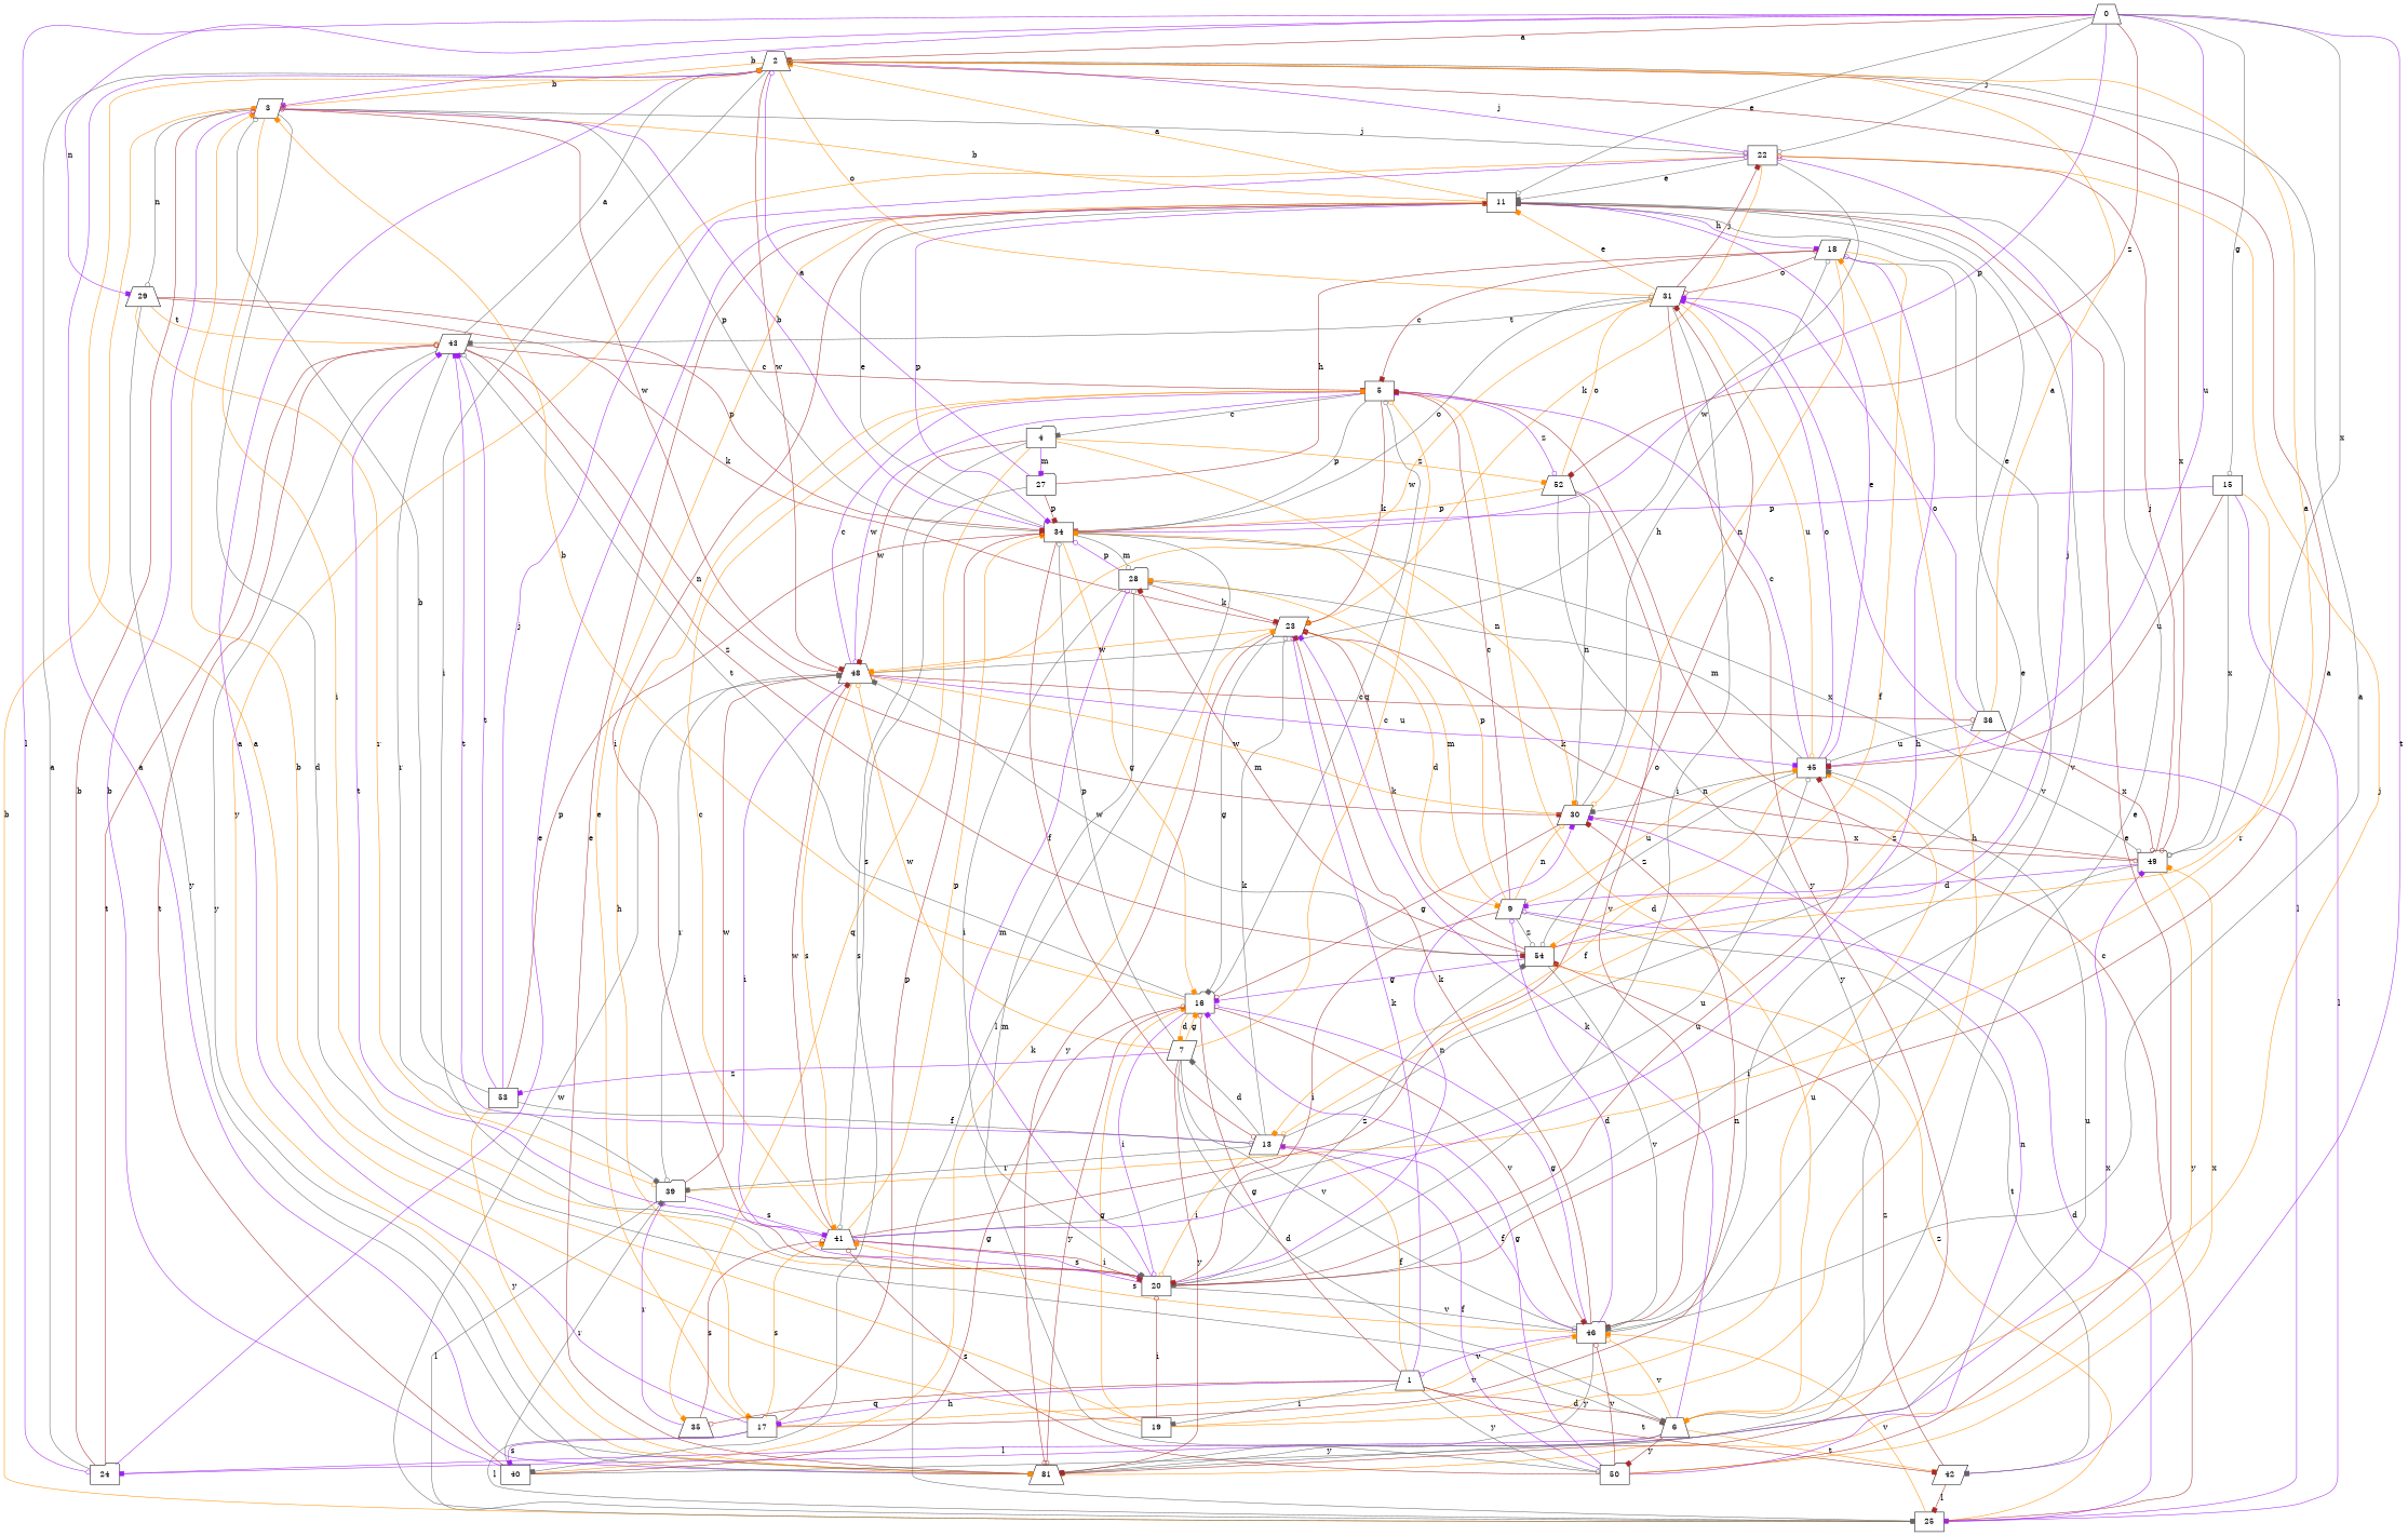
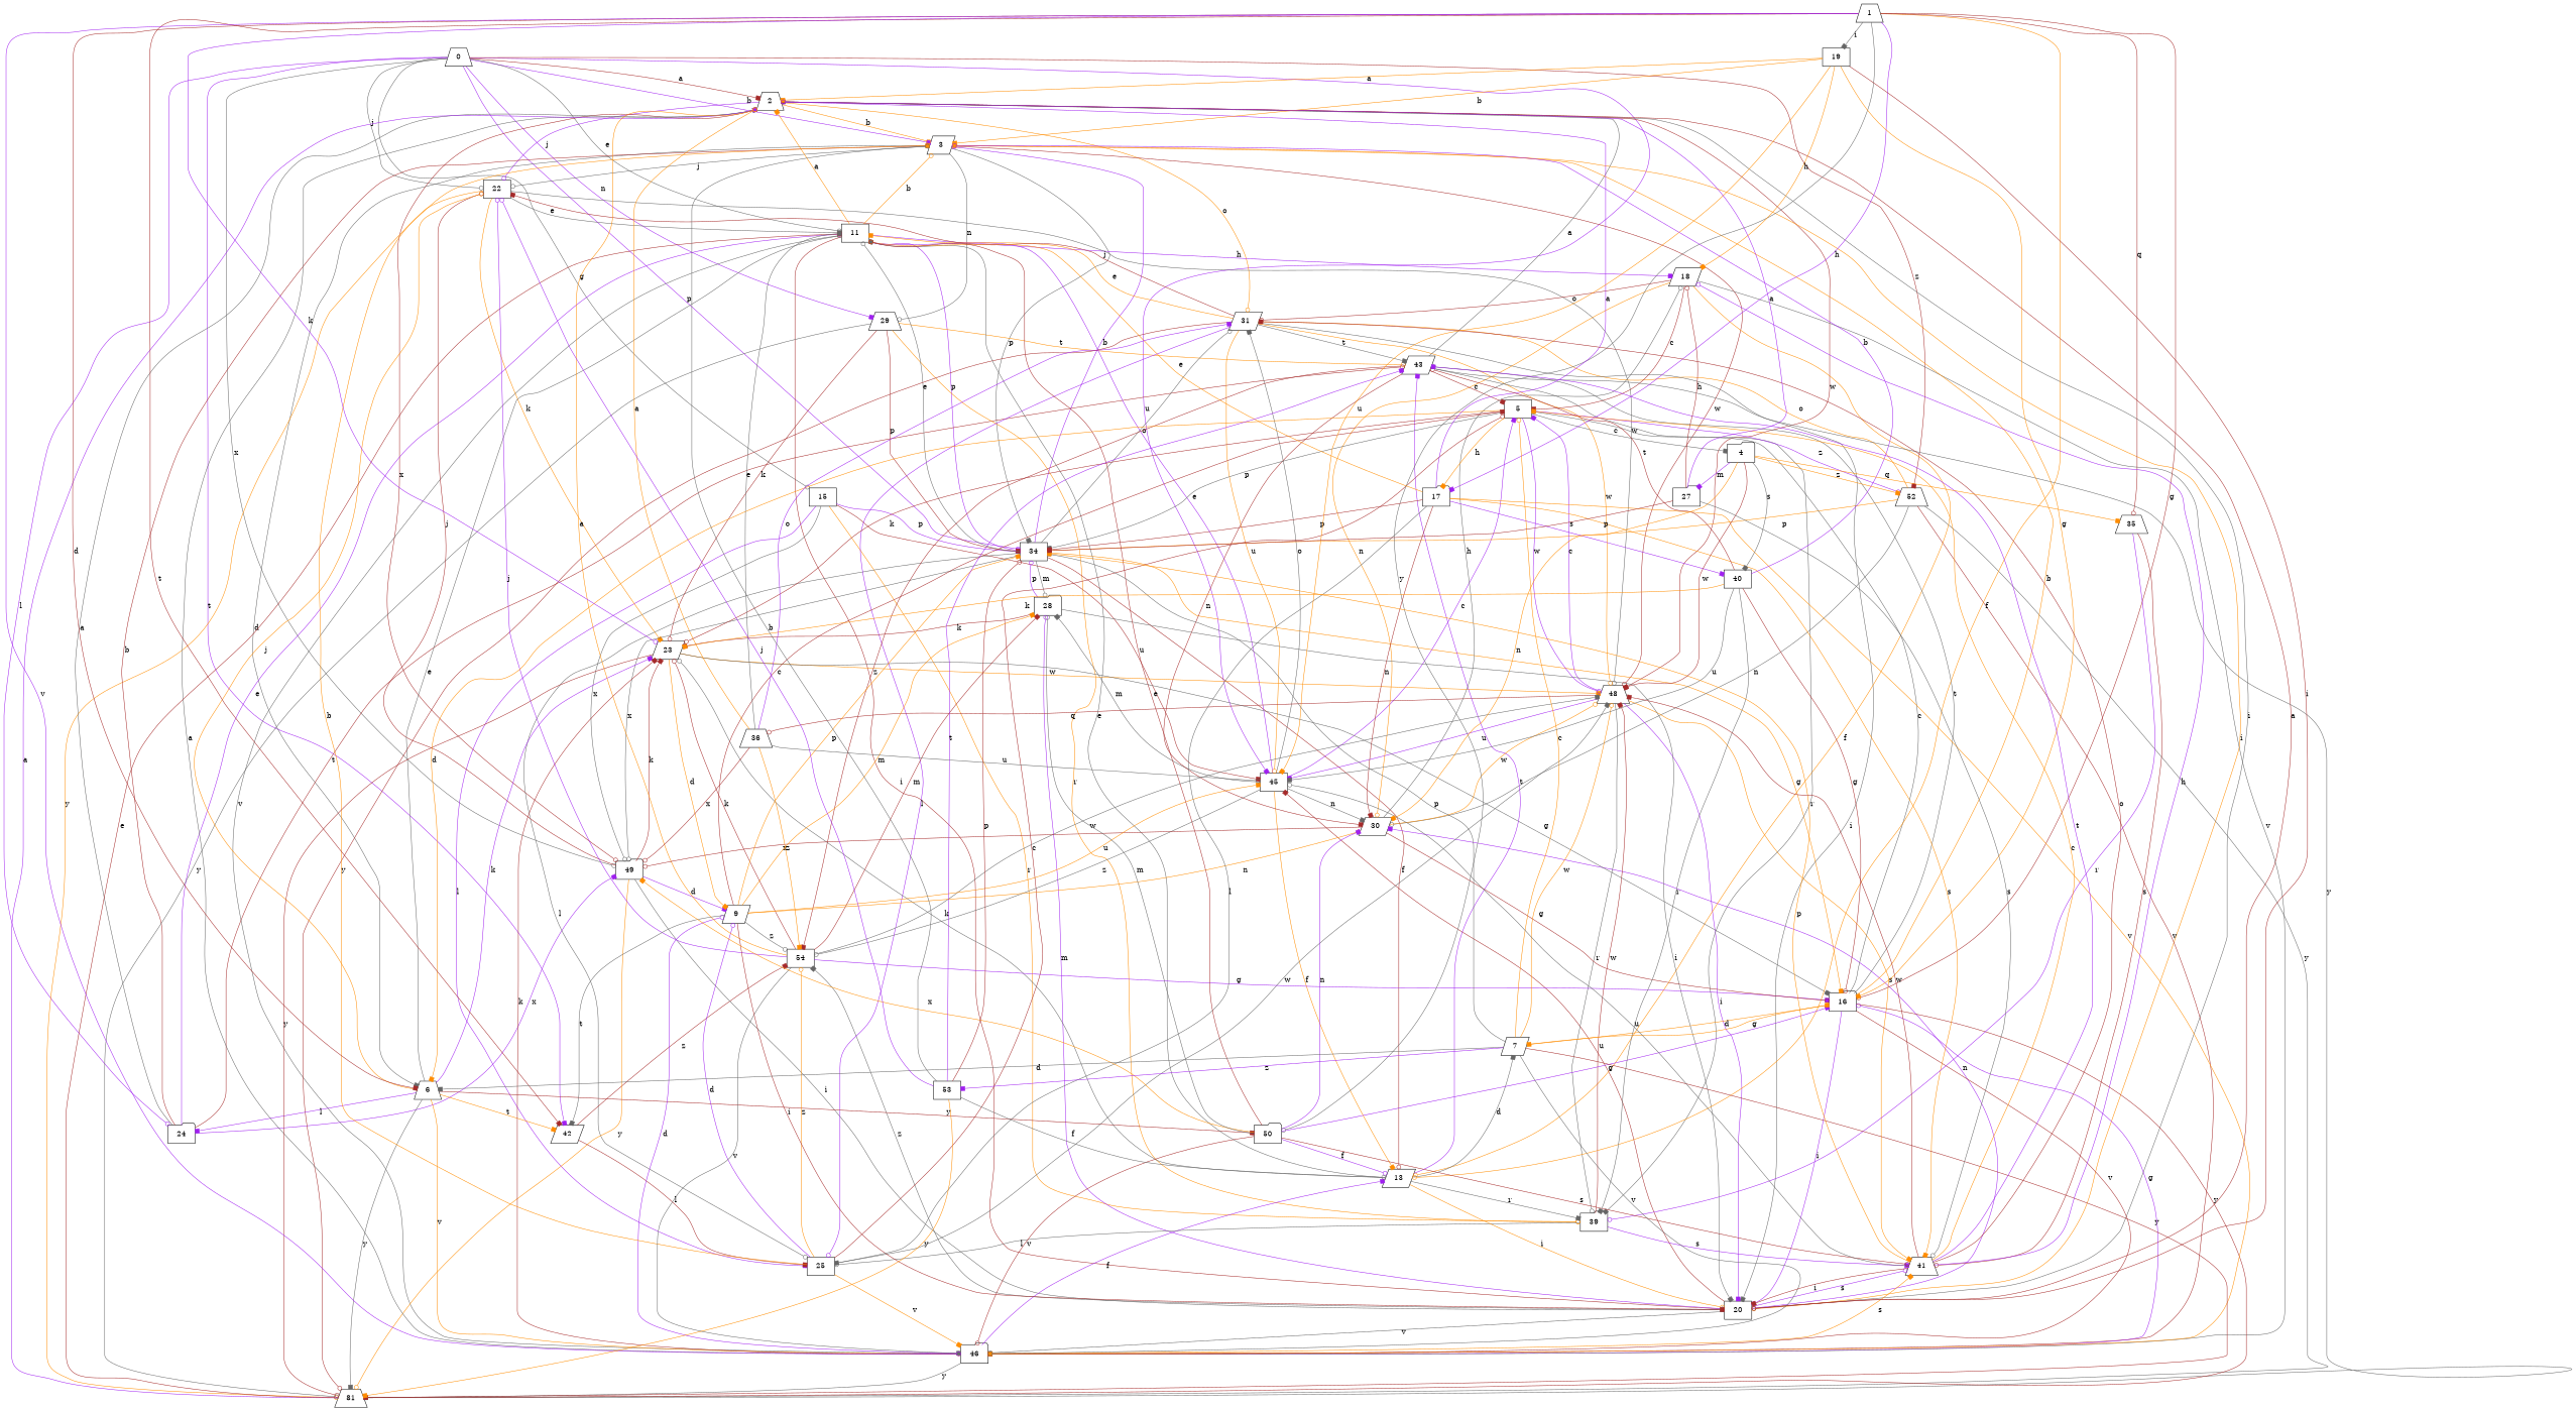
  strict digraph {
    node [shape=box]
    edge [arrowhead=box color=gray40]
    0 [shape=trapezium]
    2 [shape=trapezium]
    3 [shape=parallelogram]
    11
    15
    22
    24 [shape=folder]
    29 [shape=trapezium]
    34
    42 [shape=parallelogram]
    45
    49 [shape=folder]
    52 [shape=trapezium]
    20
    31 [shape=parallelogram]
    48 [shape=trapezium]
    6 [shape=trapezium]
    46 [shape=folder]
    18 [shape=parallelogram]
    39 [shape=folder]
    25
    23 [shape=parallelogram]
    n23 [label=81 shape=trapezium]
    43 [shape=parallelogram]
    13 [shape=parallelogram]
    16 [shape=folder]
    28 [shape=folder]
    54
    30 [shape=parallelogram]
    5
    9 [shape=parallelogram]
    1 [shape=trapezium]
    17 [shape=folder]
    19
    35 [shape=trapezium]
    50 [shape=folder]
    7 [shape=parallelogram]
    40
    41 [shape=trapezium]
    36 [shape=trapezium]
    4 [shape=folder]
    27 [shape=folder]
    53
    0 -> 2 [color=brown label=a]
    0 -> 3 [color=purple label=b]
    0 -> 11 [arrowhead=odot label=e]
    0 -> 15 [arrowhead=odot label=g]
    0 -> 22 [arrowhead=odot label=j]
    0 -> 24 [arrowhead=odot color=purple label=l]
    0 -> 29 [color=purple label=n]
    0 -> 34 [arrowhead=odot color=purple label=p]
    0 -> 42 [color=purple label=t]
    0 -> 45 [color=purple label=u]
    0 -> 49 [arrowhead=odot label=x]
    0 -> 52 [color=brown label=z]
    2 -> 3 [arrowhead=odot color=darkorange label=b]
    2 -> 22 [arrowhead=odot color=purple label=j]
    2 -> 49 [arrowhead=odot color=brown label=x]
    2 -> 20 [arrowhead=odot label=i]
    2 -> 31 [arrowhead=odot color=darkorange label=o]
    2 -> 48 [color=brown label=w]
    3 -> 22 [arrowhead=odot label=j]
    3 -> 29 [arrowhead=odot label=n]
    3 -> 34 [label=p]
    3 -> 20 [arrowhead=odot color=darkorange label=i]
    3 -> 48 [arrowhead=odot color=brown label=w]
    3 -> 6 [label=d]
    11 -> 2 [color=darkorange label=a]
    11 -> 3 [arrowhead=odot color=darkorange label=b]
    11 -> 34 [color=purple label=p]
    11 -> 20 [arrowhead=odot color=brown label=i]
    11 -> 46 [arrowhead=odot label=v]
    11 -> 18 [color=purple label=h]
    15 -> 34 [color=purple label=p]
    15 -> 45 [color=brown label=u]
    15 -> 49 [arrowhead=odot label=x]
    15 -> 39 [arrowhead=odot color=darkorange label=r]
    15 -> 25 [color=purple label=l]
    22 -> 11 [label=e]
    22 -> 48 [arrowhead=odot label=w]
    22 -> 23 [color=darkorange label=k]
    22 -> n23 [arrowhead=odot color=darkorange label=y]
    24 -> 2 [label=a]
    24 -> 3 [arrowhead=odot color=brown label=b]
    24 -> 11 [arrowhead=odot color=purple label=e]
    24 -> 49 [color=purple label=x]
    24 -> 43 [arrowhead=odot color=brown label=t]
    29 -> 34 [color=brown label=p]
    29 -> 39 [arrowhead=odot color=darkorange label=r]
    29 -> 23 [arrowhead=odot color=brown label=k]
    29 -> n23 [arrowhead=odot label=y]
    29 -> 43 [arrowhead=odot color=darkorange label=t]
    34 -> 3 [arrowhead=odot color=purple label=b]
    34 -> 11 [arrowhead=odot label=e]
    34 -> 49 [arrowhead=odot label=x]
    34 -> 31 [arrowhead=odot label=o]
    34 -> 25 [arrowhead=odot label=l]
    34 -> 13 [arrowhead=odot color=brown label=f]
    34 -> 16 [color=darkorange label=g]
    34 -> 28 [arrowhead=odot label=m]
    42 -> 25 [color=brown label=l]
    42 -> 54 [color=brown label=z]
    45 -> 11 [arrowhead=odot color=purple label=e]
-   45 -> 31 [color=purple label=o]
+   45 -> 31 [label=o]
    45 -> 13 [color=darkorange label=f]
    45 -> 28 [label=m]
    45 -> 54 [arrowhead=odot label=z]
    45 -> 30 [label=n]
    45 -> 5 [color=purple label=c]
    49 -> 22 [arrowhead=odot color=brown label=j]
    49 -> 20 [label=i]
    49 -> 23 [color=brown label=k]
    49 -> n23 [arrowhead=odot color=darkorange label=y]
    49 -> 9 [color=purple label=d]
    52 -> 34 [color=darkorange label=p]
    52 -> 31 [arrowhead=odot color=darkorange label=o]
    52 -> 46 [color=brown label=v]
    52 -> n23 [arrowhead=odot label=y]
    52 -> 30 [arrowhead=odot label=n]
    20 -> 2 [color=brown label=a]
    20 -> 45 [color=brown label=u]
    20 -> 46 [arrowhead=odot label=v]
    20 -> 28 [arrowhead=odot color=purple label=m]
    20 -> 54 [label=z]
    20 -> 30 [color=purple label=n]
    20 -> 41 [arrowhead=odot color=purple label=s]
    31 -> 11 [color=darkorange label=e]
    31 -> 22 [color=brown label=j]
    31 -> 45 [arrowhead=odot color=darkorange label=u]
    31 -> 20 [label=i]
    31 -> 48 [arrowhead=odot color=darkorange label=w]
    31 -> 25 [arrowhead=odot color=purple label=l]
    31 -> n23 [arrowhead=odot color=brown label=y]
    31 -> 43 [label=t]
    48 -> 45 [color=purple label=u]
    48 -> 20 [color=purple label=i]
    48 -> 39 [arrowhead=odot label=r]
    48 -> 5 [color=purple label=c]
    48 -> 41 [color=darkorange label=s]
    48 -> 36 [arrowhead=odot color=brown label=q]
    6 -> 11 [arrowhead=odot label=e]
    6 -> 22 [arrowhead=odot color=darkorange label=j]
    6 -> 24 [color=purple label=l]
    6 -> 42 [color=darkorange label=t]
    6 -> 46 [arrowhead=odot color=darkorange label=v]
    6 -> 23 [color=purple label=k]
    6 -> n23 [label=y]
    6 -> 50 [color=brown label=y]
    46 -> 2 [label=a]
    46 -> 23 [color=brown label=k]
    46 -> n23 [arrowhead=odot label=y]
    46 -> 13 [color=purple label=f]
    46 -> 16 [arrowhead=odot color=purple label=g]
    46 -> 9 [arrowhead=odot color=purple label=d]
    46 -> 41 [color=darkorange label=s]
    18 -> 31 [arrowhead=odot color=brown label=o]
    18 -> 46 [arrowhead=odot label=v]
    18 -> 13 [arrowhead=odot color=darkorange label=f]
    18 -> 30 [arrowhead=odot color=darkorange label=n]
    18 -> 5 [color=brown label=c]
    39 -> 48 [color=brown label=w]
    39 -> 25 [arrowhead=odot label=l]
    39 -> 41 [color=purple label=s]
    25 -> 3 [color=darkorange label=b]
    25 -> 48 [label=w]
    25 -> 46 [color=darkorange label=v]
    25 -> 54 [arrowhead=odot color=darkorange label=z]
    25 -> 5 [arrowhead=odot color=brown label=c]
    25 -> 9 [arrowhead=odot color=purple label=d]
    23 -> 48 [color=darkorange label=w]
    23 -> n23 [arrowhead=odot color=brown label=y]
    23 -> 16 [label=g]
    23 -> 9 [color=darkorange label=d]
    n23 -> 2 [color=purple label=a]
    n23 -> 11 [color=brown label=e]
    43 -> 2 [arrowhead=odot label=a]
    43 -> 39 [label=r]
    43 -> n23 [label=y]
    43 -> 54 [color=brown label=z]
    43 -> 30 [color=brown label=n]
    43 -> 5 [color=brown label=c]
    13 -> 11 [label=e]
    13 -> 20 [arrowhead=odot color=darkorange label=i]
    13 -> 39 [label=r]
    13 -> 23 [arrowhead=odot label=k]
    13 -> 43 [color=purple label=t]
    13 -> 7 [label=d]
    16 -> 3 [color=darkorange label=b]
    16 -> 20 [arrowhead=odot color=purple label=i]
    16 -> 46 [color=brown label=v]
    16 -> n23 [arrowhead=odot color=brown label=y]
    16 -> 43 [arrowhead=odot label=t]
    16 -> 5 [arrowhead=odot label=c]
    16 -> 7 [color=darkorange label=d]
    28 -> 34 [arrowhead=odot color=purple label=p]
    28 -> 20 [label=i]
    28 -> 23 [color=brown label=k]
    54 -> 2 [arrowhead=odot color=darkorange label=a]
    54 -> 22 [arrowhead=odot color=purple label=j]
    54 -> 48 [label=w]
    54 -> 46 [label=v]
    54 -> 23 [arrowhead=odot color=brown label=k]
    54 -> 16 [color=purple label=g]
    54 -> 28 [color=brown label=m]
    30 -> 49 [arrowhead=odot color=brown label=x]
    30 -> 48 [arrowhead=odot color=darkorange label=w]
    30 -> 18 [arrowhead=odot label=h]
    30 -> 16 [arrowhead=odot color=brown label=g]
    5 -> 34 [label=p]
    5 -> 52 [arrowhead=odot color=purple label=z]
    5 -> 48 [arrowhead=odot color=purple label=w]
    5 -> 6 [color=darkorange label=d]
    5 -> 23 [arrowhead=odot color=brown label=k]
    5 -> 17 [color=darkorange label=h]
    5 -> 4 [label=c]
    9 -> 34 [color=darkorange label=p]
    9 -> 42 [label=t]
    9 -> 45 [color=darkorange label=u]
    9 -> 20 [color=brown label=i]
    9 -> 28 [color=darkorange label=m]
    9 -> 54 [arrowhead=odot label=z]
    9 -> 30 [arrowhead=odot color=darkorange label=n]
    9 -> 5 [color=brown label=c]
    1 -> 42 [color=brown label=t]
    1 -> 6 [color=brown label=d]
-   46 -> 1 [arrowhead=odot color=purple label=v]
+   1 -> 46 [arrowhead=odot color=purple label=v]
    1 -> 23 [arrowhead=odot color=purple label=k]
    1 -> 13 [arrowhead=odot color=darkorange label=f]
    1 -> 16 [arrowhead=odot color=brown label=g]
    1 -> 17 [color=purple label=h]
    1 -> 19 [label=i]
    1 -> 35 [arrowhead=odot color=brown label=q]
    1 -> 50 [arrowhead=odot label=y]
    17 -> 2 [arrowhead=odot color=purple label=a]
    17 -> 11 [arrowhead=odot color=darkorange label=e]
    17 -> 34 [color=brown label=p]
    17 -> 46 [color=darkorange label=v]
    17 -> 25 [label=l]
    17 -> 30 [color=brown label=n]
    17 -> 40 [color=purple label=s]
    17 -> 41 [color=darkorange label=s]
    19 -> 2 [color=darkorange label=a]
    19 -> 3 [color=darkorange label=b]
    19 -> 45 [color=darkorange label=u]
    19 -> 20 [arrowhead=odot color=brown label=i]
    19 -> 18 [color=darkorange label=h]
    19 -> 16 [color=darkorange label=g]
    35 -> 39 [arrowhead=odot color=purple label=r]
    35 -> 41 [arrowhead=odot color=brown label=s]
    50 -> 11 [arrowhead=odot color=brown label=e]
    50 -> 49 [color=darkorange label=x]
    50 -> 46 [arrowhead=odot color=brown label=v]
    50 -> 13 [arrowhead=odot color=purple label=f]
    50 -> 16 [color=purple label=g]
    50 -> 28 [arrowhead=odot label=m]
    50 -> 30 [color=purple label=n]
    50 -> 41 [arrowhead=odot color=brown label=s]
    7 -> 34 [arrowhead=odot label=p]
    7 -> 48 [arrowhead=odot color=darkorange label=w]
    7 -> 6 [label=d]
    7 -> 46 [arrowhead=odot label=v]
    7 -> n23 [color=brown label=y]
    7 -> 16 [color=darkorange label=g]
    7 -> 5 [arrowhead=odot color=darkorange label=c]
    7 -> 53 [color=purple label=z]
    40 -> 3 [arrowhead=odot color=purple label=b]
    40 -> 45 [label=u]
    40 -> 39 [label=r]
    40 -> 23 [color=darkorange label=k]
    40 -> 43 [arrowhead=odot color=brown label=t]
    40 -> 16 [arrowhead=odot color=brown label=g]
    41 -> 34 [color=darkorange label=p]
    41 -> 45 [arrowhead=odot label=u]
    41 -> 20 [color=brown label=i]
    41 -> 31 [color=brown label=o]
    41 -> 48 [color=brown label=w]
    41 -> 18 [arrowhead=odot color=purple label=h]
    41 -> 43 [color=purple label=t]
    41 -> 5 [color=darkorange label=c]
    36 -> 2 [arrowhead=odot color=darkorange label=a]
    36 -> 11 [label=e]
    36 -> 45 [arrowhead=odot label=u]
    36 -> 49 [arrowhead=odot color=brown label=x]
    36 -> 31 [color=purple label=o]
    36 -> 54 [color=darkorange label=z]
    4 -> 52 [color=darkorange label=z]
    4 -> 48 [color=brown label=w]
    4 -> 30 [color=darkorange label=n]
    4 -> 35 [color=darkorange label=q]
    4 -> 40 [label=s]
    4 -> 27 [color=purple label=m]
    27 -> 2 [arrowhead=odot color=purple label=a]
    27 -> 34 [color=brown label=p]
    27 -> 18 [arrowhead=odot color=brown label=h]
    27 -> 41 [arrowhead=odot label=s]
    53 -> 3 [arrowhead=odot label=b]
    53 -> 22 [arrowhead=odot color=purple label=j]
    53 -> 34 [arrowhead=odot color=brown label=p]
    53 -> n23 [color=darkorange label=y]
    53 -> 43 [color=purple label=t]
    53 -> 13 [arrowhead=odot label=f]
  }
